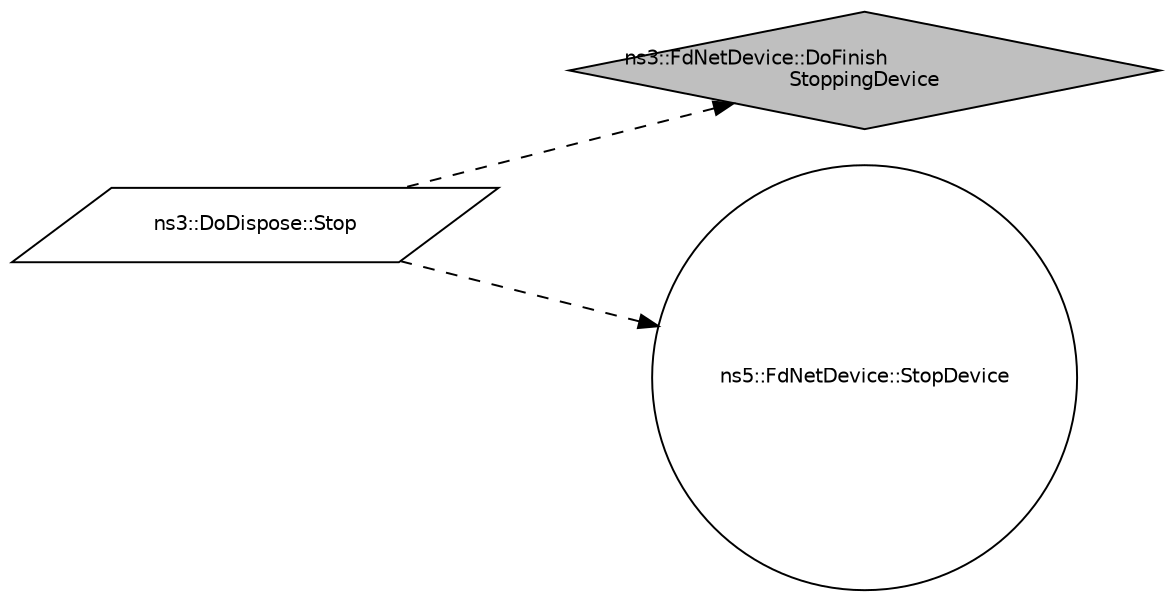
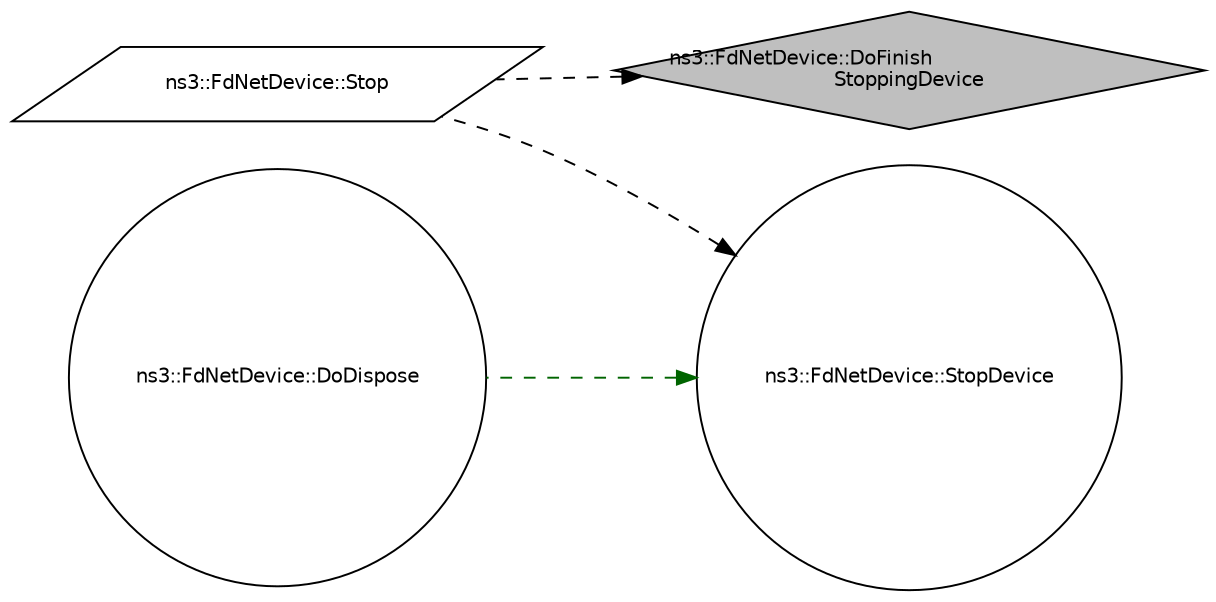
  digraph {
    rankdir=RL
    node [color=black fillcolor=white fontname=Helvetica fontsize=10 shape=circle style=filled]
    edge [color=black dir=back fontname=Helvetica fontsize=10 labelfontname=Helvetica labelfontsize=10 style=dashed]
    n1 [fillcolor=grey75 fontcolor=black height=0.2 label="ns3::FdNetDevice::DoFinish\lStoppingDevice" shape=diamond width=0.4]
-   n2 [height=0.2 label="ns3::DoDispose::Stop" shape=parallelogram width=0.4]
-   n3 [height=0.2 label="ns5::FdNetDevice::StopDevice" width=0.4]
+   n2 [height=0.2 label="ns3::FdNetDevice::Stop" shape=parallelogram width=0.4]
+   n3 [height=0.2 label="ns3::FdNetDevice::StopDevice" width=0.4]
+   n4 [height=0.2 label="ns3::FdNetDevice::DoDispose" width=0.4]
    n1 -> n2
    n3 -> n2
+   n3 -> n4 [color=darkgreen]
  }
